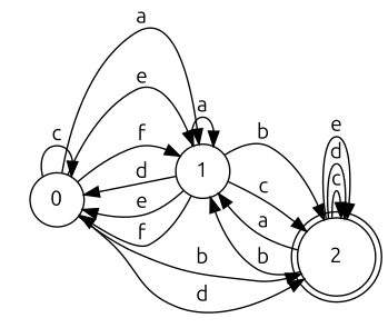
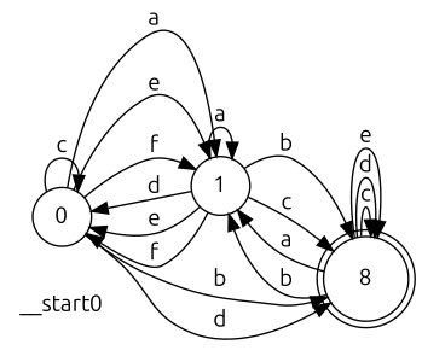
  digraph {
    fontname=Ubuntu
    rankdir=LR
    node [fontname=Ubuntu shape=circle color=black fillcolor=white style=filled]
    edge [fontname=Ubuntu]
+   __start0 [shape=none color="" fillcolor="" style=""]
    n2 [label=0]
    n3 [label=1]
-   n4 [label=2 shape=doublecircle style="rounded,filled"]
+   n4 [label=8 shape=doublecircle style="rounded,filled"]
    n2 -> n2 [label=c]
    n2 -> n3 [label=a]
    n2 -> n3 [label=e]
    n2 -> n3 [label=f]
    n2 -> n4 [label=b]
    n2 -> n4 [label=d]
    n3 -> n2 [label=d]
    n3 -> n2 [label=e]
    n3 -> n2 [label=f]
    n3 -> n3 [label=a]
    n3 -> n4 [label=b]
    n3 -> n4 [label=c]
    n4 -> n3 [label=a]
    n4 -> n3 [label=b]
    n4 -> n4 [label=c]
    n4 -> n4 [label=d]
    n4 -> n4 [label=e]
  }
